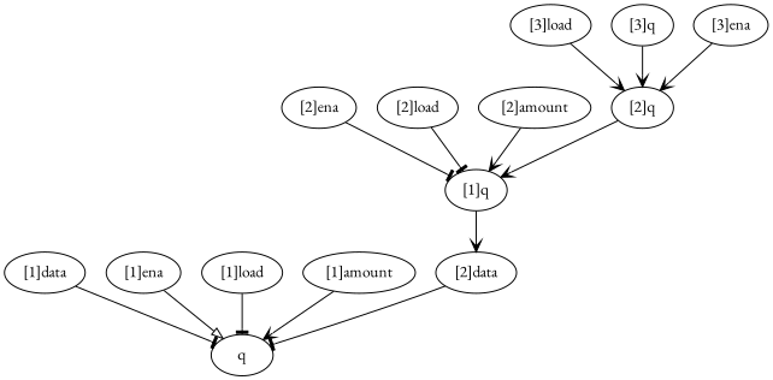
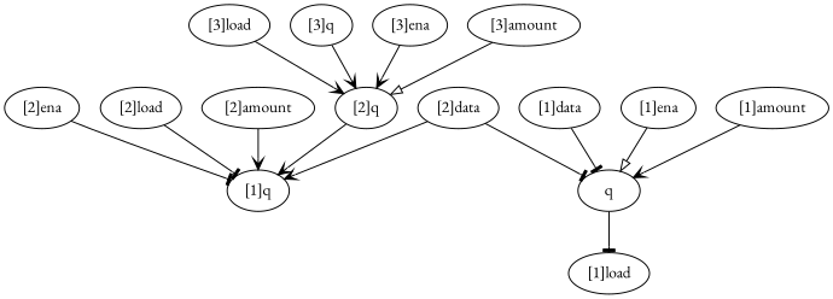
  strict digraph {
    fontname="EB Garamond"
    node [complexity=19 fontname="EB Garamond" importance=23.5 rank=1.23684210526]
    edge [arrowhead=vee fontname="EB Garamond"]
    "[2]q" [complexity=18 importance=7.8 rank=0.433333333333]
    "[3]load"
    "[1]q" [complexity=12 importance=2.4 rank=0.2]
    q [complexity=6 importance=0.6 rank=0.1]
    "[3]q" [complexity=24 importance=24.0 rank=1.0]
    "[2]ena" [complexity=13 importance=7.3 rank=0.561538461538]
    "[2]data" [complexity=14 importance=2.5 rank=0.178571428571]
    "[1]data" [complexity=8 importance=0.7 rank=0.0875]
    "[1]ena" [complexity=7 importance=1.9 rank=0.271428571429]
    "[3]ena"
    "[1]load" [complexity=7 importance=1.9 rank=0.271428571429]
+   "[3]amount" [importance=15.7 rank=0.826315789474]
    "[2]load" [complexity=13 importance=7.3 rank=0.561538461538]
    "[1]amount" [complexity=7 importance=1.3 rank=0.185714285714]
    "[2]amount" [complexity=13 importance=4.9 rank=0.376923076923]
    "[2]q" -> "[1]q"
    "[3]load" -> "[2]q"
    "[3]q" -> "[2]q"
    "[2]ena" -> "[1]q" [arrowhead=tee]
-   "[1]q" -> "[2]data"
+   "[2]data" -> "[1]q"
    "[2]data" -> q [arrowhead=tee]
    "[1]data" -> q [arrowhead=tee]
    "[1]ena" -> q [arrowhead=onormal]
    "[3]ena" -> "[2]q"
-   "[1]load" -> q [arrowhead=tee]
+   q -> "[1]load" [arrowhead=tee]
+   "[3]amount" -> "[2]q" [arrowhead=onormal]
    "[2]load" -> "[1]q" [arrowhead=tee]
    "[1]amount" -> q
    "[2]amount" -> "[1]q"
  }
